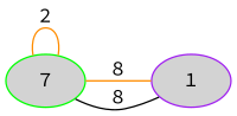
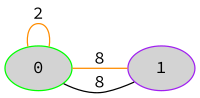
  graph {
    rankdir=LR
    fontname="Source Code Pro"
    node [style=filled fillcolor=lightgrey fontname="Source Code Pro"]
    edge [color=darkorange fontname="Source Code Pro"]
-   0 [color=green weight=2 label=7]
+   0 [color=green weight=2]
    1 [color=purple weight=4]
    0 -- 0 [label=2]
    0 -- 1 [label=8]
    0 -- 1 [label=8 color=black]
  }
